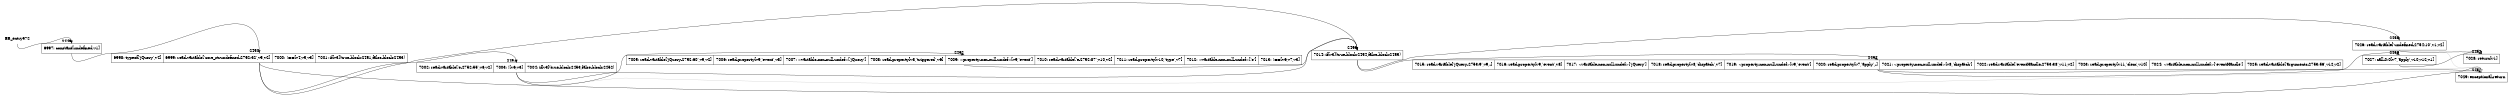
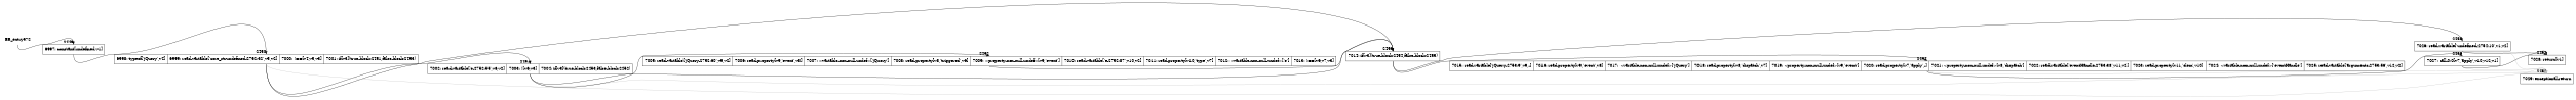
  digraph {
    rankdir=LR
    node [shape=record]
    edge [headport=n tailport=s]
    n1 [label=BB_entry572 shape=none]
    n2 [label="{6997: constant[undefined,v1]}"]
    n3 [label="{6998: typeof['jQuery',v4]|6999: read-variable['core_strundefined-2752:32',v5,v2]|7000: !==[v4,v5,v3]|7001: if[v3](true-block:2451,false-block:2453)}"]
    n4 [label="{7014: if[v3](true-block:2454,false-block:2455)}"]
    n5 [label="{7002: read-variable['e-2752:55',v6,v2]|7003: ![v6,v3]|7004: if[v3](true-block:2453,false-block:2452)}"]
    n6 [label="{7029: exceptional-return}"]
    n7 [label="{7015: read-variable['jQuery-2753:9',v9,-]|7016: read-property[v9,'event',v8]|7017: \<variable-non-null-undef\>['jQuery']|7018: read-property[v8,'dispatch',v7]|7019: \<property-non-null-undef\>[v9,'event']|7020: read-property[v7,'apply',-]|7021: \<property-non-null-undef\>[v8,'dispatch']|7022: read-variable['eventHandle-2753:38',v11,v2]|7023: read-property[v11,'elem',v10]|7024: \<variable-non-null-undef\>['eventHandle']|7025: read-variable['arguments-2753:56',v12,v2]}"]
    n8 [label="{7026: read-variable['undefined-2754:10',v1,v2]}"]
    n9 [label="{7005: read-variable['jQuery-2752:60',v9,v2]|7006: read-property[v9,'event',v8]|7007: \<variable-non-null-undef\>['jQuery']|7008: read-property[v8,'triggered',v6]|7009: \<property-non-null-undef\>[v9,'event']|7010: read-variable['e-2752:87',v10,v2]|7011: read-property[v10,'type',v7]|7012: \<variable-non-null-undef\>['e']|7013: !==[v6,v7,v3]}"]
    n10 [label="{7027: call-0:0[v7,'apply',v10,v12,v1]}"]
    n11 [label="{7028: return[v1]}"]
    n1 -> n2 [headlabel="    2449"]
    n2 -> n3 [headlabel="      2450"]
    n3 -> n4 [headlabel="      2453"]
    n3 -> n5 [headlabel="      2451"]
-   n3 -> n6 [color=black headlabel="      2458"]
+   n3 -> n6 [color=gray headlabel="      2458"]
    n4 -> n7 [headlabel="      2454"]
    n4 -> n8 [headlabel="      2455"]
    n5 -> n4
    n5 -> n6 [color=gray]
    n5 -> n9 [headlabel="      2452"]
-   n7 -> n6 [color=black]
+   n7 -> n6 [color=gray]
    n7 -> n10 [headlabel="      2456"]
    n8 -> n6 [color=gray]
    n8 -> n11 [headlabel="      2457"]
    n9 -> n4
    n10 -> n6 [color=gray]
    n10 -> n11
  }
